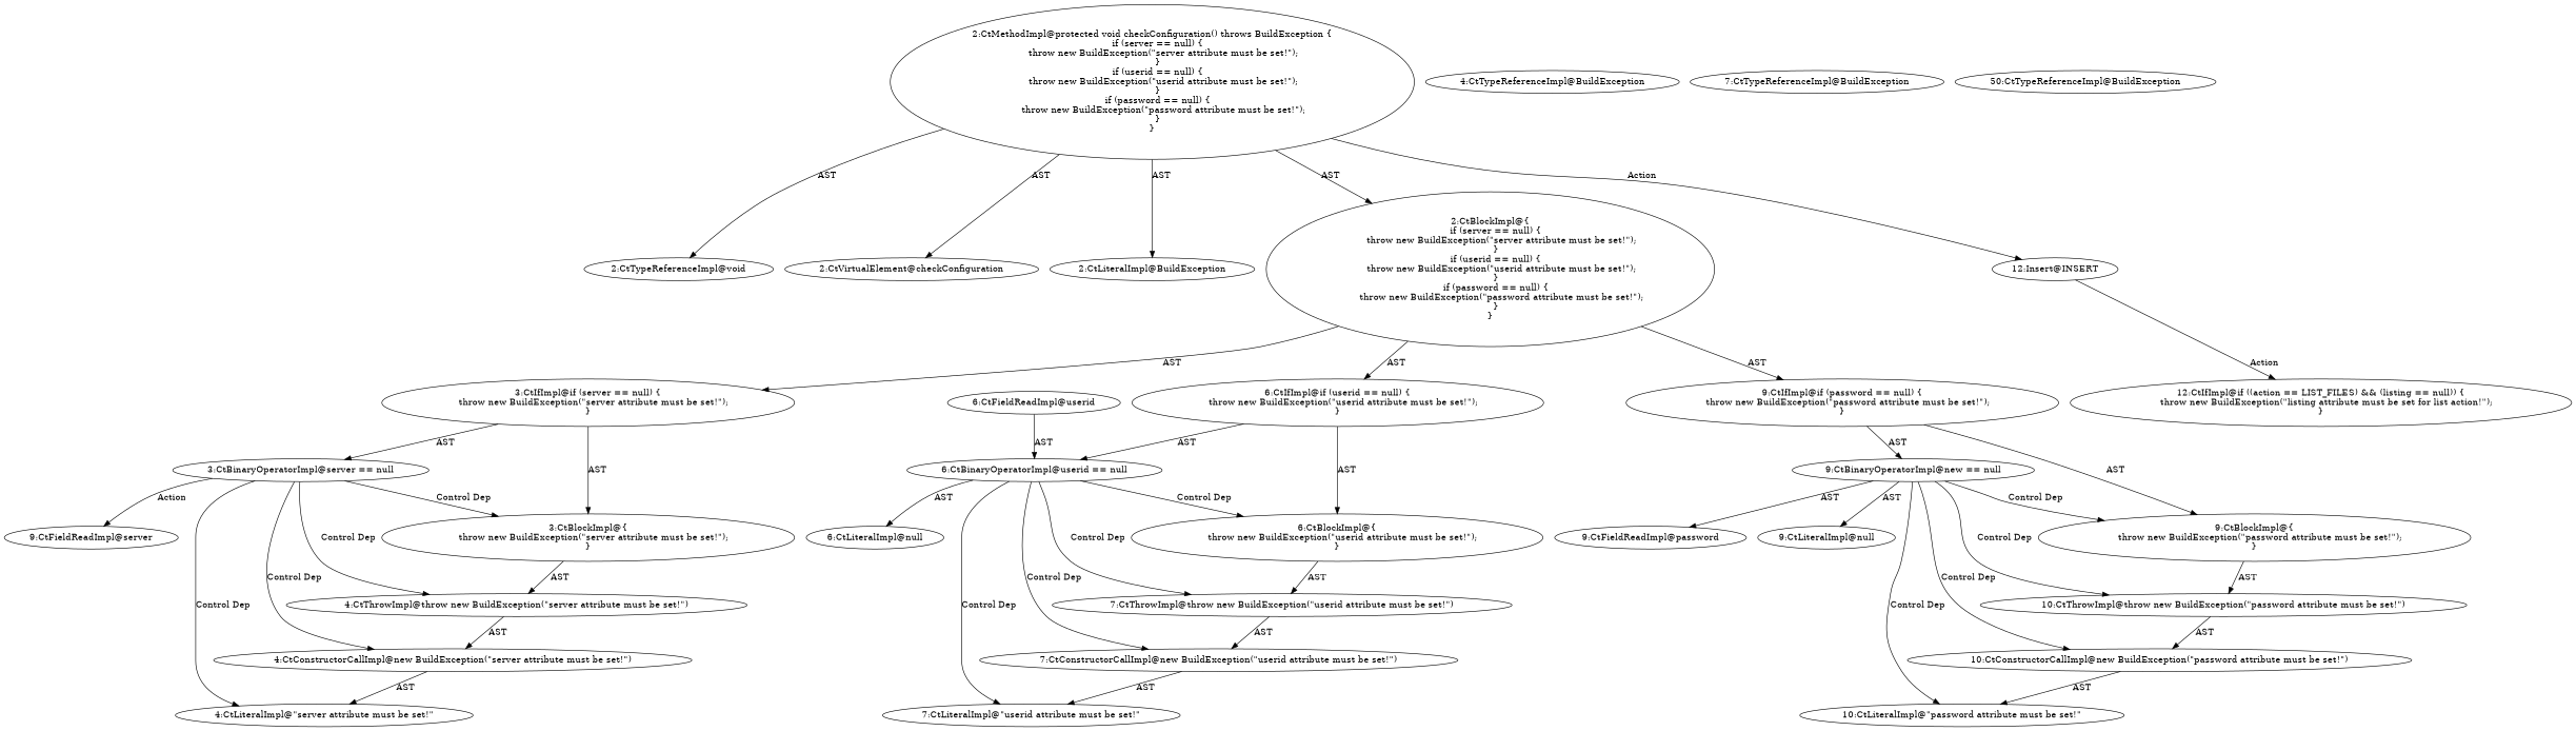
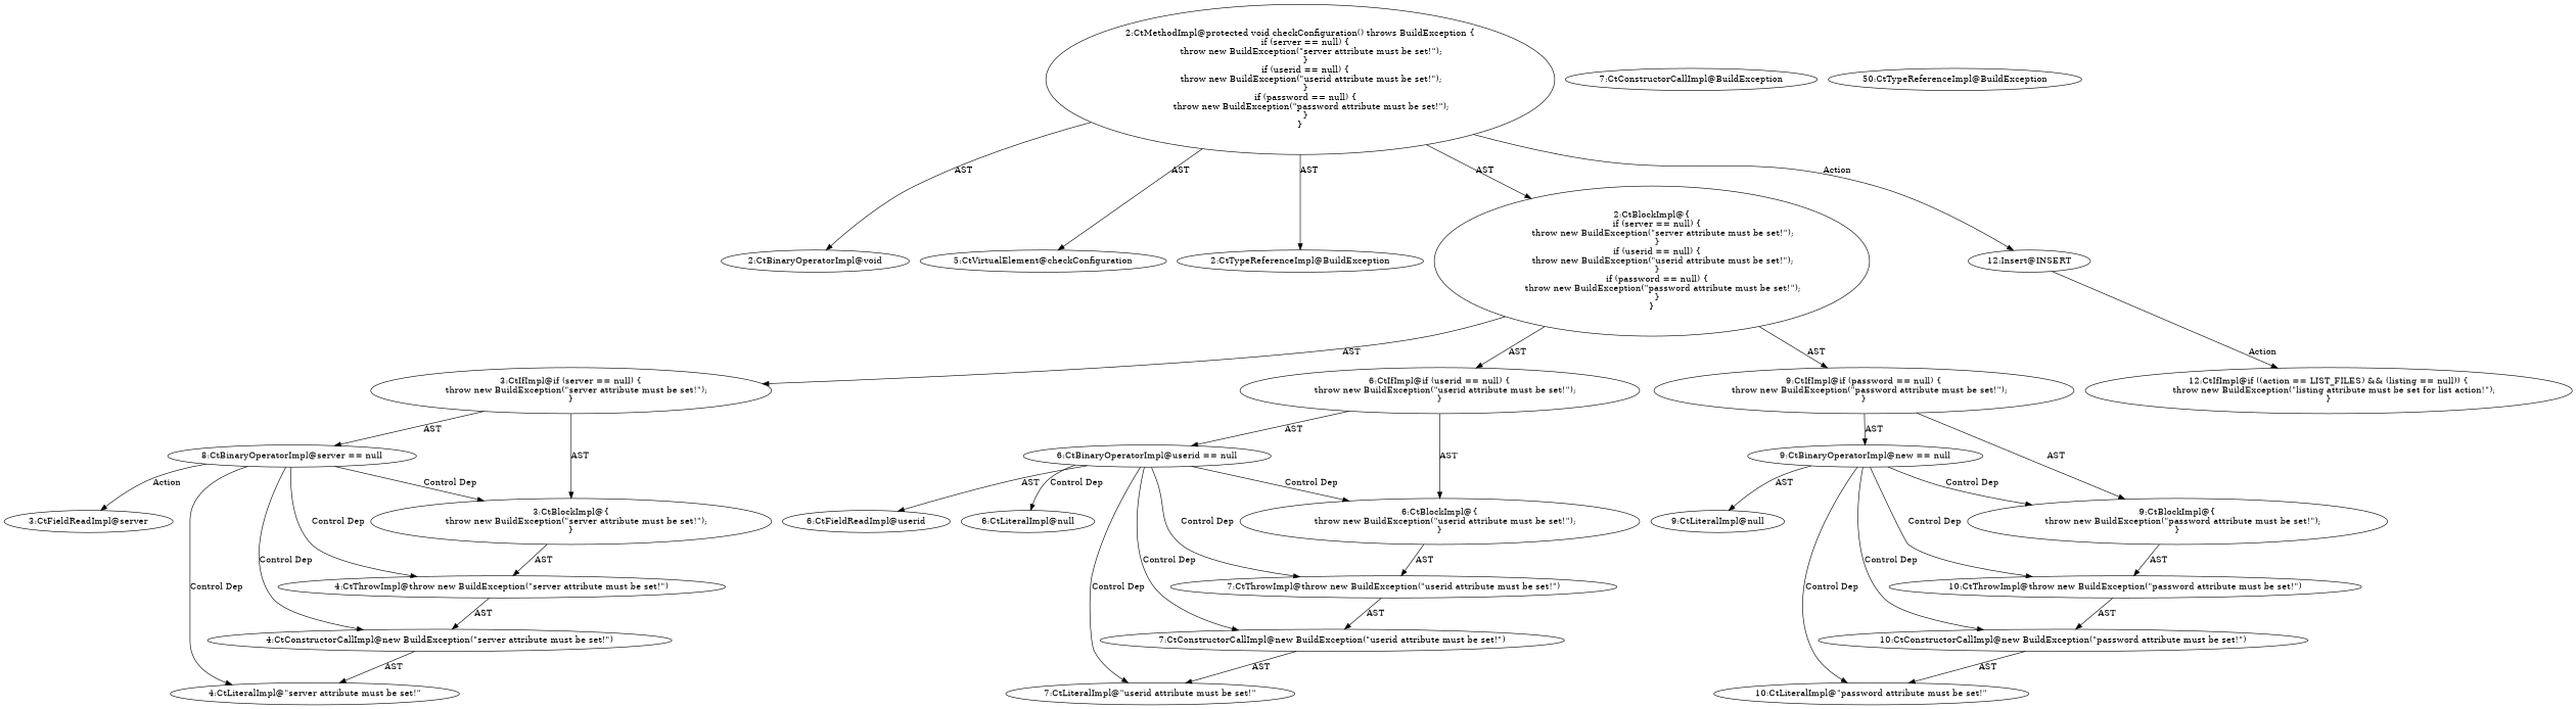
  digraph {
    node [shape=ellipse]
-   n1 [label="2:CtTypeReferenceImpl@void"]
-   n2 [label="2:CtVirtualElement@checkConfiguration"]
-   n3 [label="2:CtLiteralImpl@BuildException"]
-   n4 [label="9:CtFieldReadImpl@server"]
-   n5 [label="3:CtBinaryOperatorImpl@server == null"]
+   n1 [label="2:CtBinaryOperatorImpl@void"]
+   n2 [label="5:CtVirtualElement@checkConfiguration"]
+   n3 [label="2:CtTypeReferenceImpl@BuildException"]
+   n4 [label="3:CtFieldReadImpl@server"]
+   n5 [label="8:CtBinaryOperatorImpl@server == null"]
    n6 [label="4:CtLiteralImpl@\"server attribute must be set!\""]
    n7 [label="4:CtConstructorCallImpl@new BuildException(\"server attribute must be set!\")"]
    n8 [label="4:CtThrowImpl@throw new BuildException(\"server attribute must be set!\")"]
    n9 [label="3:CtBlockImpl@\{\n    throw new BuildException(\"server attribute must be set!\");\n\}"]
-   n10 [label="4:CtTypeReferenceImpl@BuildException"]
    n11 [label="3:CtIfImpl@if (server == null) \{\n    throw new BuildException(\"server attribute must be set!\");\n\}"]
    n12 [label="6:CtFieldReadImpl@userid"]
    n13 [label="6:CtLiteralImpl@null"]
    n14 [label="6:CtBinaryOperatorImpl@userid == null"]
    n15 [label="7:CtLiteralImpl@\"userid attribute must be set!\""]
    n16 [label="7:CtConstructorCallImpl@new BuildException(\"userid attribute must be set!\")"]
    n17 [label="7:CtThrowImpl@throw new BuildException(\"userid attribute must be set!\")"]
    n18 [label="6:CtBlockImpl@\{\n    throw new BuildException(\"userid attribute must be set!\");\n\}"]
-   n19 [label="7:CtTypeReferenceImpl@BuildException"]
+   n19 [label="7:CtConstructorCallImpl@BuildException"]
    n20 [label="6:CtIfImpl@if (userid == null) \{\n    throw new BuildException(\"userid attribute must be set!\");\n\}"]
-   n21 [label="9:CtFieldReadImpl@password"]
    n22 [label="9:CtLiteralImpl@null"]
    n23 [label="9:CtBinaryOperatorImpl@new == null"]
    n24 [label="10:CtLiteralImpl@\"password attribute must be set!\""]
    n25 [label="10:CtConstructorCallImpl@new BuildException(\"password attribute must be set!\")"]
    n26 [label="10:CtThrowImpl@throw new BuildException(\"password attribute must be set!\")"]
    n27 [label="9:CtBlockImpl@\{\n    throw new BuildException(\"password attribute must be set!\");\n\}"]
    n28 [label="50:CtTypeReferenceImpl@BuildException"]
    n29 [label="9:CtIfImpl@if (password == null) \{\n    throw new BuildException(\"password attribute must be set!\");\n\}"]
    n30 [label="2:CtBlockImpl@\{\n    if (server == null) \{\n        throw new BuildException(\"server attribute must be set!\");\n    \}\n    if (userid == null) \{\n        throw new BuildException(\"userid attribute must be set!\");\n    \}\n    if (password == null) \{\n        throw new BuildException(\"password attribute must be set!\");\n    \}\n\}"]
    n31 [label="2:CtMethodImpl@protected void checkConfiguration() throws BuildException \{\n    if (server == null) \{\n        throw new BuildException(\"server attribute must be set!\");\n    \}\n    if (userid == null) \{\n        throw new BuildException(\"userid attribute must be set!\");\n    \}\n    if (password == null) \{\n        throw new BuildException(\"password attribute must be set!\");\n    \}\n\}"]
    n32 [label="12:Insert@INSERT"]
    n33 [label="12:CtIfImpl@if ((action == LIST_FILES) && (listing == null)) \{\n    throw new BuildException(\"listing attribute must be set for list action!\");\n\}"]
    n5 -> n4 [label=Action]
    n5 -> n6 [label="Control Dep"]
    n5 -> n7 [label="Control Dep"]
    n5 -> n8 [label="Control Dep"]
    n5 -> n9 [label="Control Dep"]
    n7 -> n6 [label=AST]
    n8 -> n7 [label=AST]
    n9 -> n8 [label=AST]
    n11 -> n5 [label=AST]
    n11 -> n9 [label=AST]
-   n12 -> n14 [label=AST]
-   n14 -> n13 [label=AST]
+   n14 -> n12 [label=AST]
+   n14 -> n13 [label="Control Dep"]
    n14 -> n15 [label="Control Dep"]
    n14 -> n16 [label="Control Dep"]
    n14 -> n17 [label="Control Dep"]
    n14 -> n18 [label="Control Dep"]
    n16 -> n15 [label=AST]
    n17 -> n16 [label=AST]
    n18 -> n17 [label=AST]
    n20 -> n14 [label=AST]
    n20 -> n18 [label=AST]
-   n23 -> n21 [label=AST]
    n23 -> n22 [label=AST]
    n23 -> n24 [label="Control Dep"]
    n23 -> n25 [label="Control Dep"]
    n23 -> n26 [label="Control Dep"]
    n23 -> n27 [label="Control Dep"]
    n25 -> n24 [label=AST]
    n26 -> n25 [label=AST]
    n27 -> n26 [label=AST]
    n29 -> n23 [label=AST]
    n29 -> n27 [label=AST]
    n30 -> n11 [label=AST]
    n30 -> n20 [label=AST]
    n30 -> n29 [label=AST]
    n31 -> n1 [label=AST]
    n31 -> n2 [label=AST]
    n31 -> n3 [label=AST]
    n31 -> n30 [label=AST]
    n31 -> n32 [label=Action]
    n32 -> n33 [label=Action]
  }
